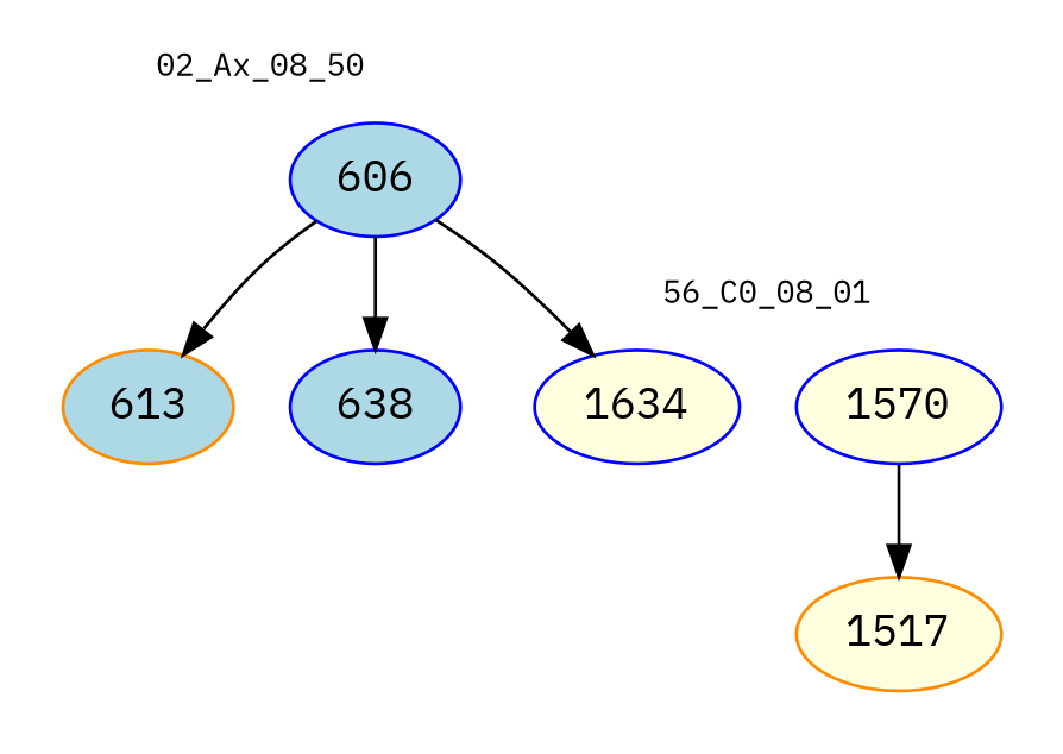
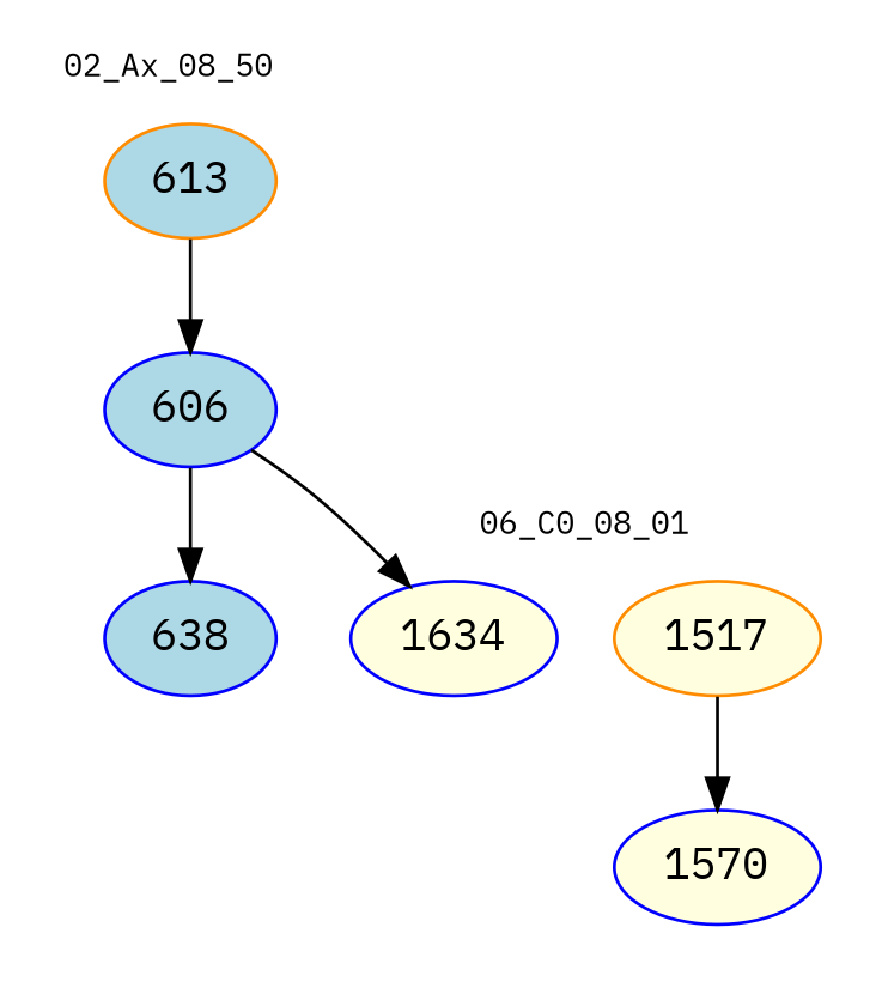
  digraph {
    fontname="IBM Plex Mono"
    node [color=blue fillcolor=lightblue fontname="IBM Plex Mono" style=filled]
    edge [color=black fontname="IBM Plex Mono"]
    n1 [color=darkorange label=613]
    n2 [label=606]
    n3 [label=638]
    n4 [fillcolor=lightyellow label=1570]
    n5 [color=darkorange fillcolor=lightyellow label=1517]
    n6 [fillcolor=lightyellow label=1634]
    subgraph cluster_1 {
      color=white
      fontsize=10
      label="02_Ax_08_50"
      n1
      n2
      n3
    }
    subgraph cluster_2 {
      color=white
      fontsize=10
-     label="56_C0_08_01"
+     label="06_C0_08_01"
      n4
      n5
      n6
    }
-   n2 -> n1
+   n1 -> n2
    n2 -> n3
    n2 -> n6
-   n4 -> n5
+   n5 -> n4
  }
